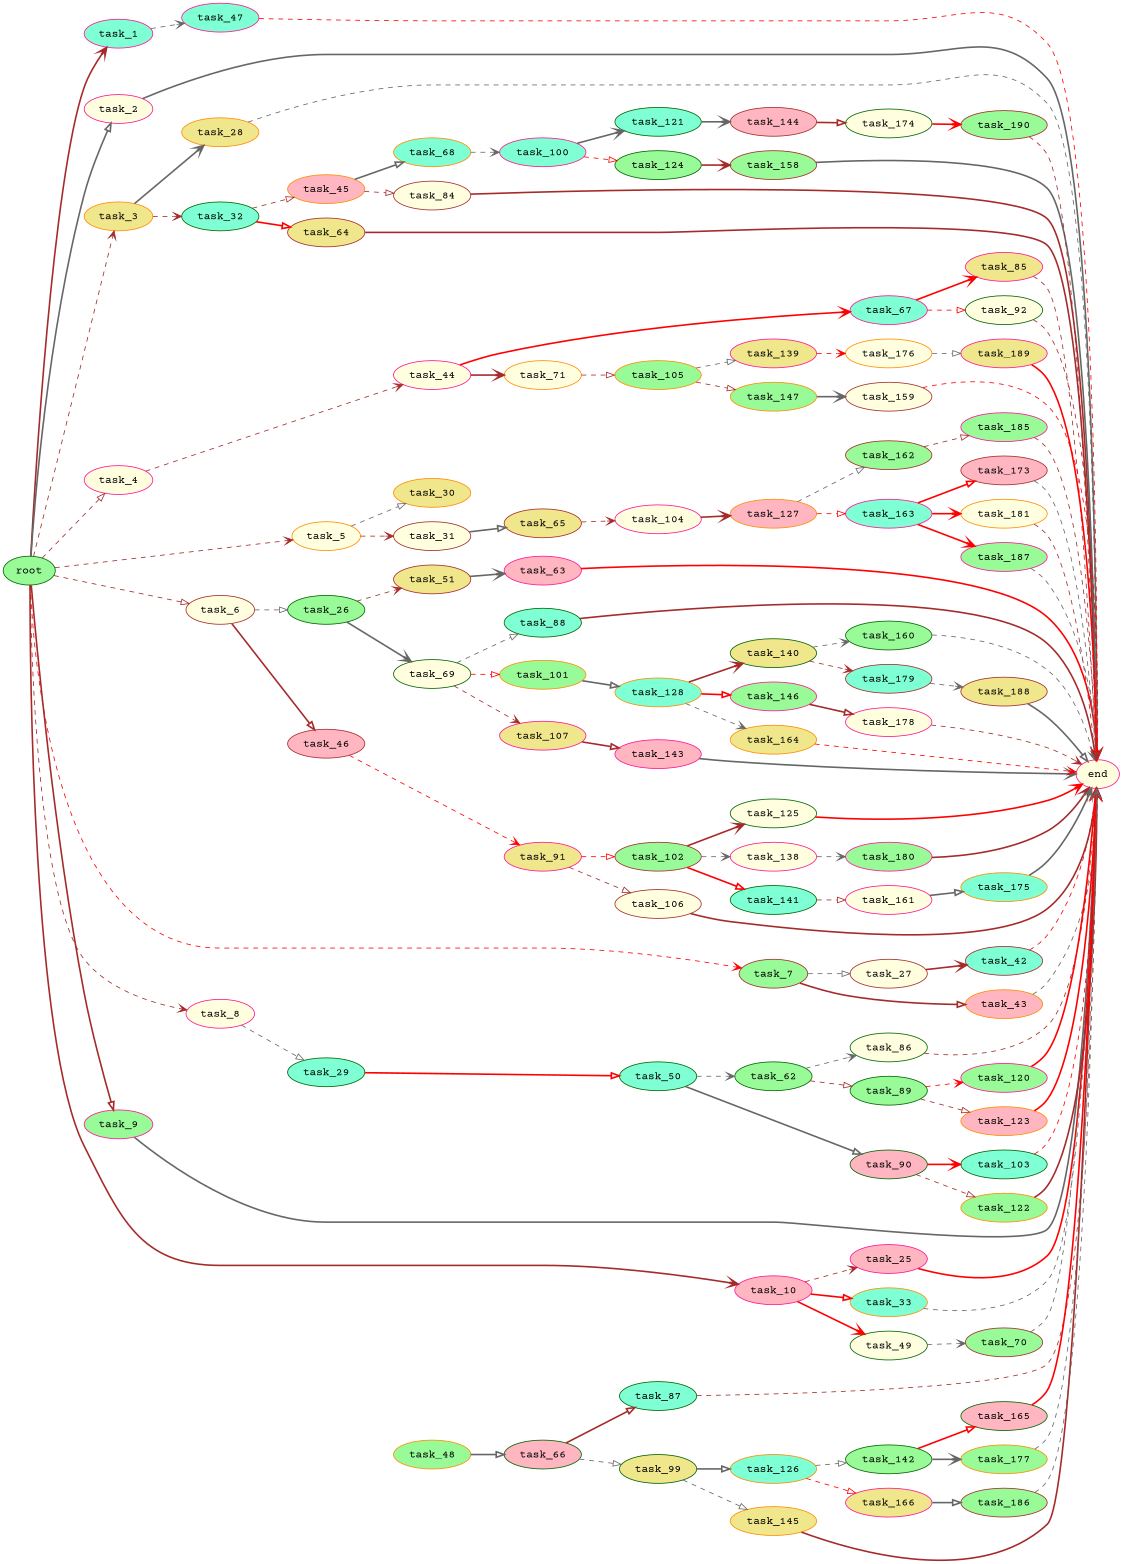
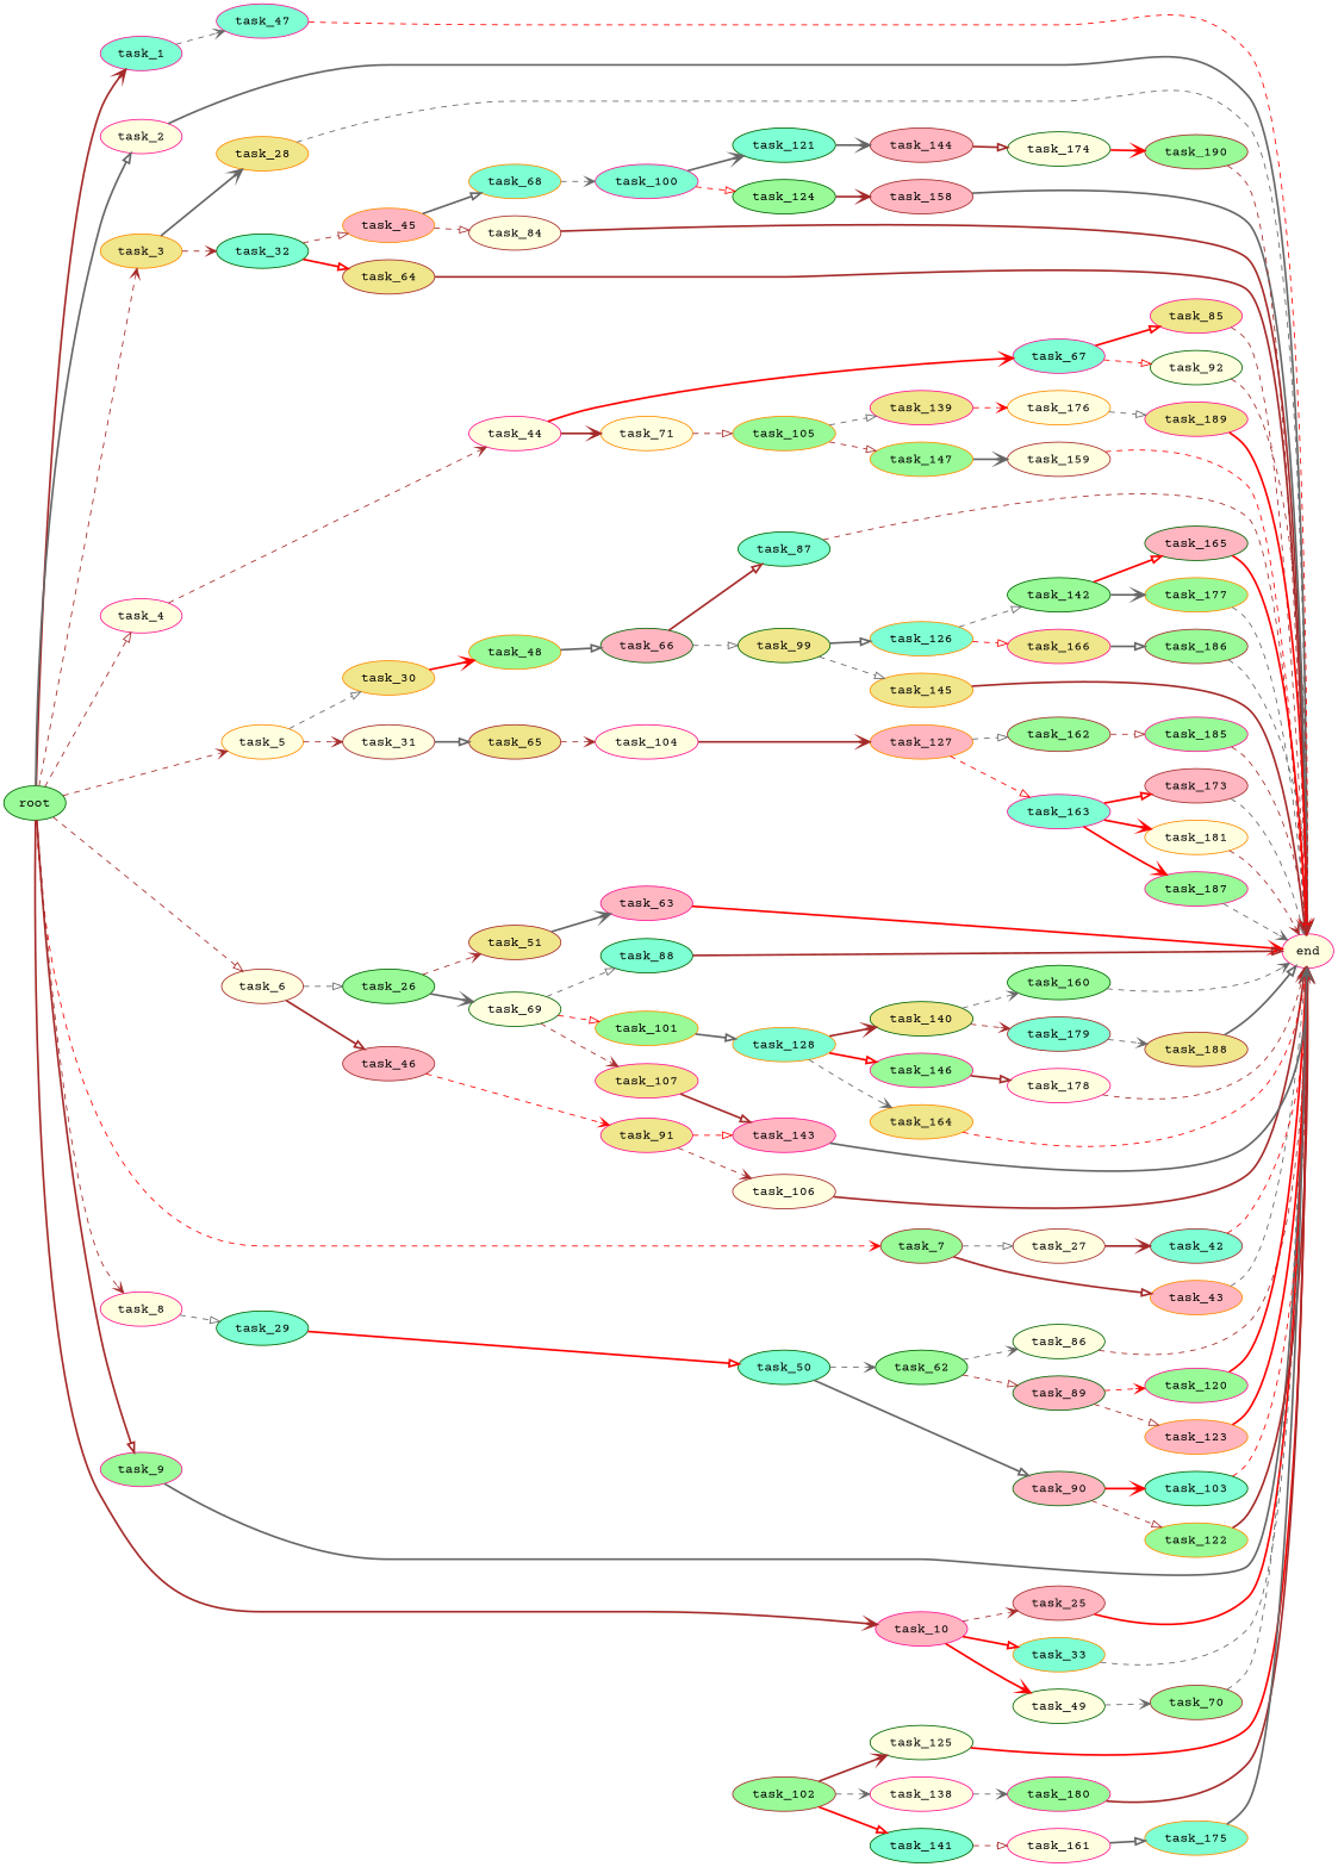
  digraph {
    fontname="Courier Prime"
    rankdir=LR
    node [color=deeppink fillcolor=palegreen fontname="Courier Prime" style=filled]
    edge [arrowhead=vee color=brown fontname="Courier Prime" style=dashed]
    root [color=darkgreen]
    task_1 [fillcolor=aquamarine]
    task_2 [fillcolor=lightyellow]
    task_3 [color=darkorange fillcolor=khaki]
    task_4 [fillcolor=lightyellow]
    task_5 [color=darkorange fillcolor=lightyellow]
    task_6 [color=brown fillcolor=lightyellow]
    task_7 [color=brown]
    task_8 [fillcolor=lightyellow]
    task_9
    task_10 [fillcolor=lightpink]
    task_47 [fillcolor=aquamarine]
    end [fillcolor=lightyellow]
    task_28 [color=darkorange fillcolor=khaki]
    task_32 [color=darkgreen fillcolor=aquamarine]
    task_44 [fillcolor=lightyellow]
    task_30 [color=darkorange fillcolor=khaki]
    task_31 [color=brown fillcolor=lightyellow]
    task_26 [color=darkgreen]
    task_46 [color=brown fillcolor=lightpink]
    task_27 [color=brown fillcolor=lightyellow]
    task_43 [color=darkorange fillcolor=lightpink]
    task_29 [color=darkgreen fillcolor=aquamarine]
-   task_25 [fillcolor=lightpink]
+   task_25 [color=brown fillcolor=lightpink]
    task_33 [color=darkorange fillcolor=aquamarine]
    task_49 [color=darkgreen fillcolor=lightyellow]
    task_45 [color=darkorange fillcolor=lightpink]
    task_64 [color=brown fillcolor=khaki]
    task_67 [fillcolor=aquamarine]
    task_71 [color=darkorange fillcolor=lightyellow]
    task_48 [color=darkorange]
    task_65 [color=brown fillcolor=khaki]
    task_51 [color=brown fillcolor=khaki]
    task_69 [color=darkgreen fillcolor=lightyellow]
    task_91 [fillcolor=khaki]
    task_42 [color=brown fillcolor=aquamarine]
    task_50 [color=darkgreen fillcolor=aquamarine]
    task_70 [color=brown]
    task_63 [fillcolor=lightpink]
    task_88 [color=darkgreen fillcolor=aquamarine]
    task_101 [color=darkorange]
    task_107 [fillcolor=khaki]
    task_62 [color=darkgreen]
    task_90 [color=darkgreen fillcolor=lightpink]
    task_66 [color=darkgreen fillcolor=lightpink]
    task_104 [fillcolor=lightyellow]
    task_68 [color=darkorange fillcolor=aquamarine]
    task_84 [color=brown fillcolor=lightyellow]
    task_85 [fillcolor=khaki]
    task_92 [color=darkgreen fillcolor=lightyellow]
    task_105 [color=darkorange]
    task_100 [fillcolor=aquamarine]
    task_102 [color=brown]
    task_106 [color=brown fillcolor=lightyellow]
    task_87 [color=darkgreen fillcolor=aquamarine]
    task_99 [color=darkgreen fillcolor=khaki]
    task_86 [color=darkgreen fillcolor=lightyellow]
-   task_89 [color=darkgreen]
+   task_89 [color=darkgreen fillcolor=lightpink]
    task_103 [color=darkgreen fillcolor=aquamarine]
    task_122 [color=darkorange]
    task_120
    task_123 [color=darkorange fillcolor=lightpink]
    task_127 [color=darkorange fillcolor=lightpink]
    task_126 [color=darkorange fillcolor=aquamarine]
    task_145 [color=darkorange fillcolor=khaki]
    task_121 [color=darkgreen fillcolor=aquamarine]
    task_124 [color=darkgreen]
    task_128 [color=darkorange fillcolor=aquamarine]
    task_143 [fillcolor=lightpink]
    task_139 [fillcolor=khaki]
    task_147 [color=darkorange]
    task_125 [color=darkgreen fillcolor=lightyellow]
    task_138 [fillcolor=lightyellow]
    task_141 [color=darkgreen fillcolor=aquamarine]
    task_142 [color=darkgreen]
    task_166 [fillcolor=khaki]
    task_144 [color=brown fillcolor=lightpink]
-   task_158 [color=brown]
+   task_158 [color=brown fillcolor=lightpink]
    task_140 [color=darkgreen fillcolor=khaki]
    task_146
    task_164 [color=darkorange fillcolor=khaki]
    task_180
    task_161 [fillcolor=lightyellow]
    task_162 [color=brown]
    task_163 [fillcolor=aquamarine]
    task_176 [color=darkorange fillcolor=lightyellow]
    task_159 [color=brown fillcolor=lightyellow]
    task_174 [color=darkgreen fillcolor=lightyellow]
    task_165 [color=darkgreen fillcolor=lightpink]
    task_177 [color=darkorange]
    task_186 [color=brown]
    task_185
    task_173 [color=brown fillcolor=lightpink]
    task_181 [color=darkorange fillcolor=lightyellow]
    task_187
    task_160 [color=darkgreen]
    task_179 [color=brown fillcolor=aquamarine]
    task_178 [fillcolor=lightyellow]
    task_189 [fillcolor=khaki]
    task_188 [color=brown fillcolor=khaki]
    task_175 [color=darkorange fillcolor=aquamarine]
    task_190 [color=brown]
    root -> task_1 [style=bold]
    root -> task_2 [arrowhead=onormal color=gray40 style=bold]
    root -> task_3
    root -> task_4 [arrowhead=onormal]
    root -> task_5
    root -> task_6 [arrowhead=onormal]
    root -> task_7 [color=red]
    root -> task_8
    root -> task_9 [arrowhead=onormal style=bold]
    root -> task_10 [style=bold]
    task_1 -> task_47 [color=gray40]
    task_2 -> end [color=gray40 style=bold]
    task_3 -> task_28 [color=gray40 style=bold]
    task_3 -> task_32
    task_4 -> task_44
    task_5 -> task_30 [arrowhead=onormal color=gray40]
    task_5 -> task_31
    task_6 -> task_26 [arrowhead=onormal color=gray40]
    task_6 -> task_46 [arrowhead=onormal style=bold]
    task_7 -> task_27 [arrowhead=onormal color=gray40]
    task_7 -> task_43 [arrowhead=onormal style=bold]
    task_8 -> task_29 [arrowhead=onormal color=gray40]
    task_9 -> end [color=gray40 style=bold]
    task_10 -> task_25
    task_10 -> task_33 [arrowhead=onormal color=red style=bold]
    task_10 -> task_49 [color=red style=bold]
    task_47 -> end [arrowhead=onormal color=red]
    task_28 -> end [arrowhead=onormal color=gray40]
    task_32 -> task_45 [arrowhead=onormal]
    task_32 -> task_64 [arrowhead=onormal color=red style=bold]
    task_44 -> task_67 [color=red style=bold]
    task_44 -> task_71 [style=bold]
+   task_30 -> task_48 [color=red style=bold]
    task_31 -> task_65 [arrowhead=onormal color=gray40 style=bold]
    task_26 -> task_51
    task_26 -> task_69 [color=gray40 style=bold]
    task_46 -> task_91 [color=red]
    task_27 -> task_42 [style=bold]
    task_43 -> end [color=gray40]
    task_29 -> task_50 [arrowhead=onormal color=red style=bold]
    task_25 -> end [arrowhead=onormal color=red style=bold]
    task_33 -> end [arrowhead=onormal color=gray40]
    task_49 -> task_70 [color=gray40]
    task_45 -> task_68 [arrowhead=onormal color=gray40 style=bold]
    task_45 -> task_84 [arrowhead=onormal]
    task_64 -> end [style=bold]
-   task_67 -> task_85 [color=red style=bold]
+   task_67 -> task_85 [arrowhead=onormal color=red style=bold]
    task_67 -> task_92 [arrowhead=onormal color=red]
    task_71 -> task_105 [arrowhead=onormal]
    task_48 -> task_66 [arrowhead=onormal color=gray40 style=bold]
    task_65 -> task_104
    task_51 -> task_63 [color=gray40 style=bold]
    task_69 -> task_88 [arrowhead=onormal color=gray40]
    task_69 -> task_101 [arrowhead=onormal color=red]
    task_69 -> task_107
-   task_91 -> task_102 [arrowhead=onormal color=red]
-   task_91 -> task_106 [arrowhead=onormal]
+   task_91 -> task_143 [arrowhead=onormal color=red]
+   task_91 -> task_106
    task_42 -> end [color=red]
    task_50 -> task_62 [color=gray40]
    task_50 -> task_90 [arrowhead=onormal color=gray40 style=bold]
    task_70 -> end [color=gray40]
    task_63 -> end [color=red style=bold]
    task_88 -> end [arrowhead=onormal style=bold]
    task_101 -> task_128 [arrowhead=onormal color=gray40 style=bold]
    task_107 -> task_143 [arrowhead=onormal style=bold]
    task_62 -> task_86 [color=gray40]
    task_62 -> task_89 [arrowhead=onormal]
    task_90 -> task_103 [color=red style=bold]
    task_90 -> task_122 [arrowhead=onormal]
    task_66 -> task_87 [arrowhead=onormal style=bold]
    task_66 -> task_99 [arrowhead=onormal color=gray40]
    task_104 -> task_127 [style=bold]
    task_68 -> task_100 [color=gray40]
    task_84 -> end [arrowhead=onormal style=bold]
    task_85 -> end
    task_92 -> end
    task_105 -> task_139 [arrowhead=onormal color=gray40]
    task_105 -> task_147 [arrowhead=onormal]
    task_100 -> task_121 [color=gray40 style=bold]
    task_100 -> task_124 [arrowhead=onormal color=red]
    task_102 -> task_125 [style=bold]
    task_102 -> task_138 [color=gray40]
    task_102 -> task_141 [arrowhead=onormal color=red style=bold]
    task_106 -> end [style=bold]
    task_87 -> end
    task_99 -> task_126 [arrowhead=onormal color=gray40 style=bold]
    task_99 -> task_145 [arrowhead=onormal color=gray40]
    task_86 -> end [arrowhead=onormal]
    task_89 -> task_120 [color=red]
    task_89 -> task_123 [arrowhead=onormal]
    task_103 -> end [arrowhead=onormal color=red]
    task_122 -> end [arrowhead=onormal style=bold]
    task_120 -> end [arrowhead=onormal color=red style=bold]
    task_123 -> end [color=red style=bold]
    task_127 -> task_162 [arrowhead=onormal color=gray40]
    task_127 -> task_163 [arrowhead=onormal color=red]
    task_126 -> task_142 [arrowhead=onormal color=gray40]
    task_126 -> task_166 [arrowhead=onormal color=red]
    task_145 -> end [style=bold]
    task_121 -> task_144 [color=gray40 style=bold]
    task_124 -> task_158 [style=bold]
    task_128 -> task_140 [style=bold]
    task_128 -> task_146 [arrowhead=onormal color=red style=bold]
    task_128 -> task_164 [color=gray40]
    task_143 -> end [color=gray40 style=bold]
    task_139 -> task_176 [color=red]
    task_147 -> task_159 [color=gray40 style=bold]
    task_125 -> end [color=red style=bold]
    task_138 -> task_180 [color=gray40]
    task_141 -> task_161 [arrowhead=onormal]
    task_142 -> task_165 [arrowhead=onormal color=red style=bold]
    task_142 -> task_177 [color=gray40 style=bold]
    task_166 -> task_186 [arrowhead=onormal color=gray40 style=bold]
    task_144 -> task_174 [arrowhead=onormal style=bold]
    task_158 -> end [arrowhead=onormal color=gray40 style=bold]
    task_140 -> task_160 [color=gray40]
    task_140 -> task_179
    task_146 -> task_178 [arrowhead=onormal style=bold]
    task_164 -> end [color=red]
    task_180 -> end [style=bold]
    task_161 -> task_175 [arrowhead=onormal color=gray40 style=bold]
    task_162 -> task_185 [arrowhead=onormal]
    task_163 -> task_173 [arrowhead=onormal color=red style=bold]
    task_163 -> task_181 [color=red style=bold]
    task_163 -> task_187 [color=red style=bold]
    task_176 -> task_189 [arrowhead=onormal color=gray40]
    task_159 -> end [arrowhead=onormal color=red]
    task_174 -> task_190 [color=red style=bold]
    task_165 -> end [color=red style=bold]
    task_177 -> end [color=gray40]
    task_186 -> end [arrowhead=onormal color=gray40]
    task_185 -> end
    task_173 -> end [arrowhead=onormal color=gray40]
    task_181 -> end
    task_187 -> end [color=gray40]
    task_160 -> end [color=gray40]
    task_179 -> task_188 [color=gray40]
    task_178 -> end
    task_189 -> end [arrowhead=onormal color=red style=bold]
    task_188 -> end [arrowhead=onormal color=gray40 style=bold]
    task_175 -> end [color=gray40 style=bold]
    task_190 -> end
  }
